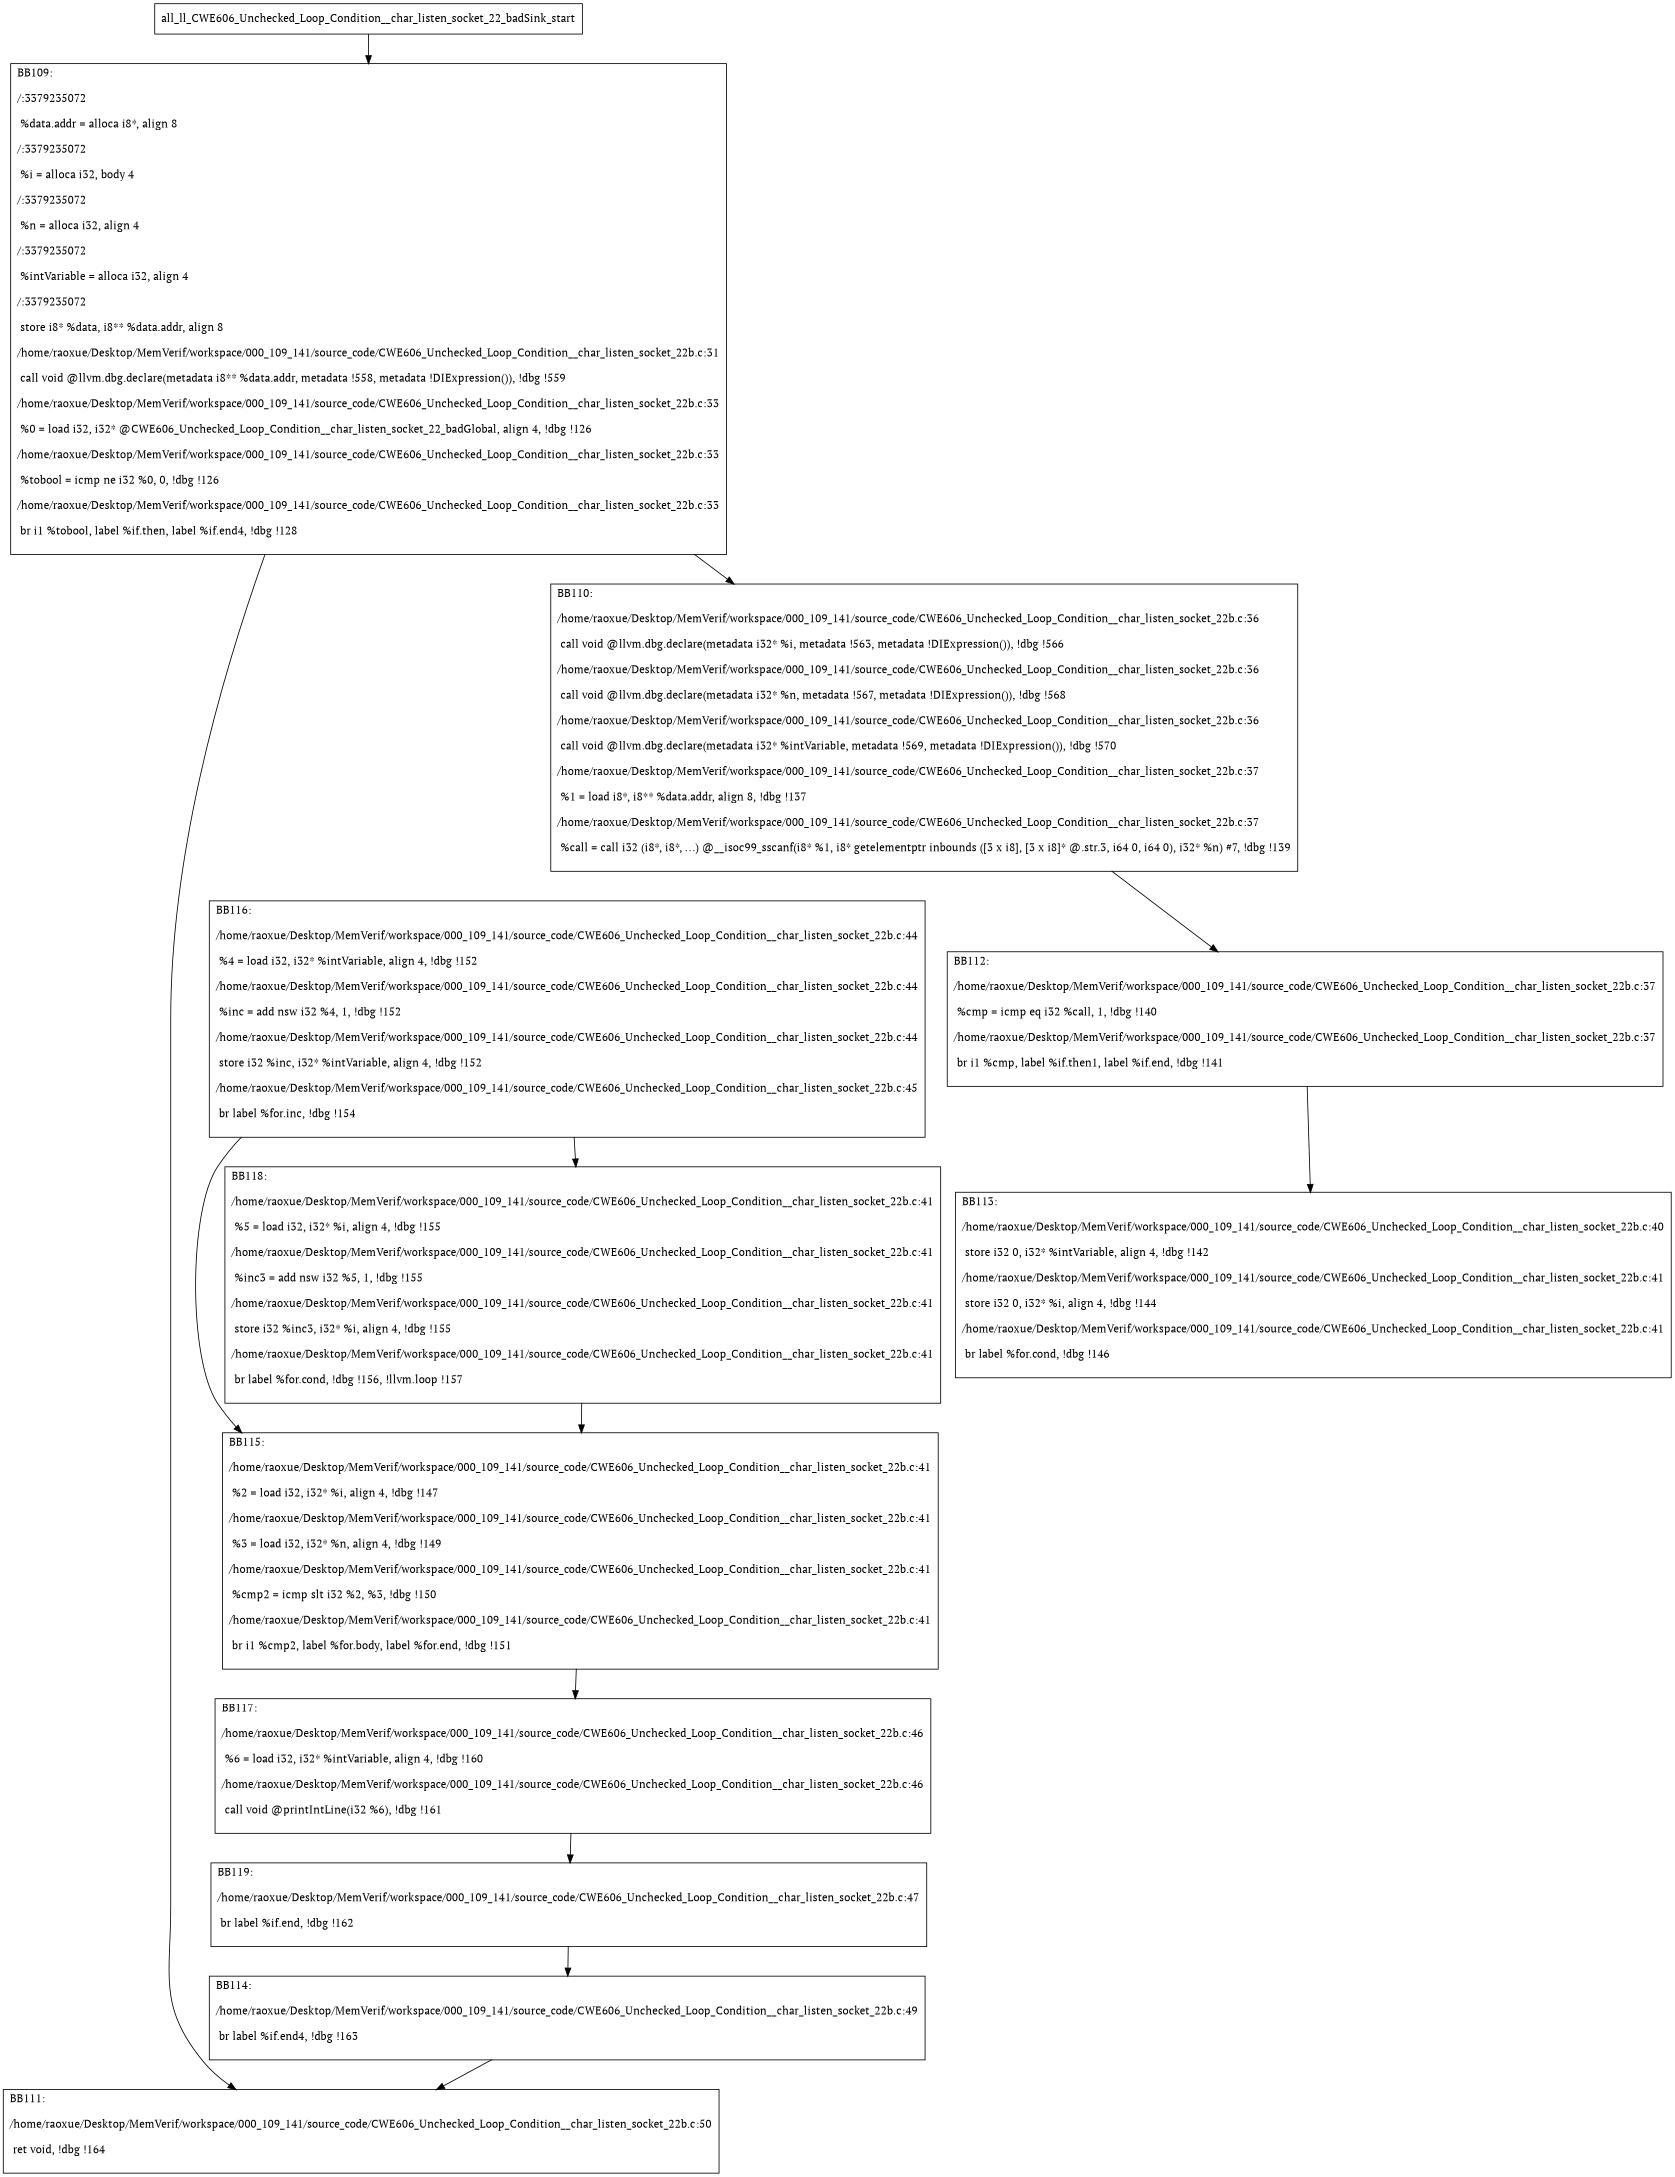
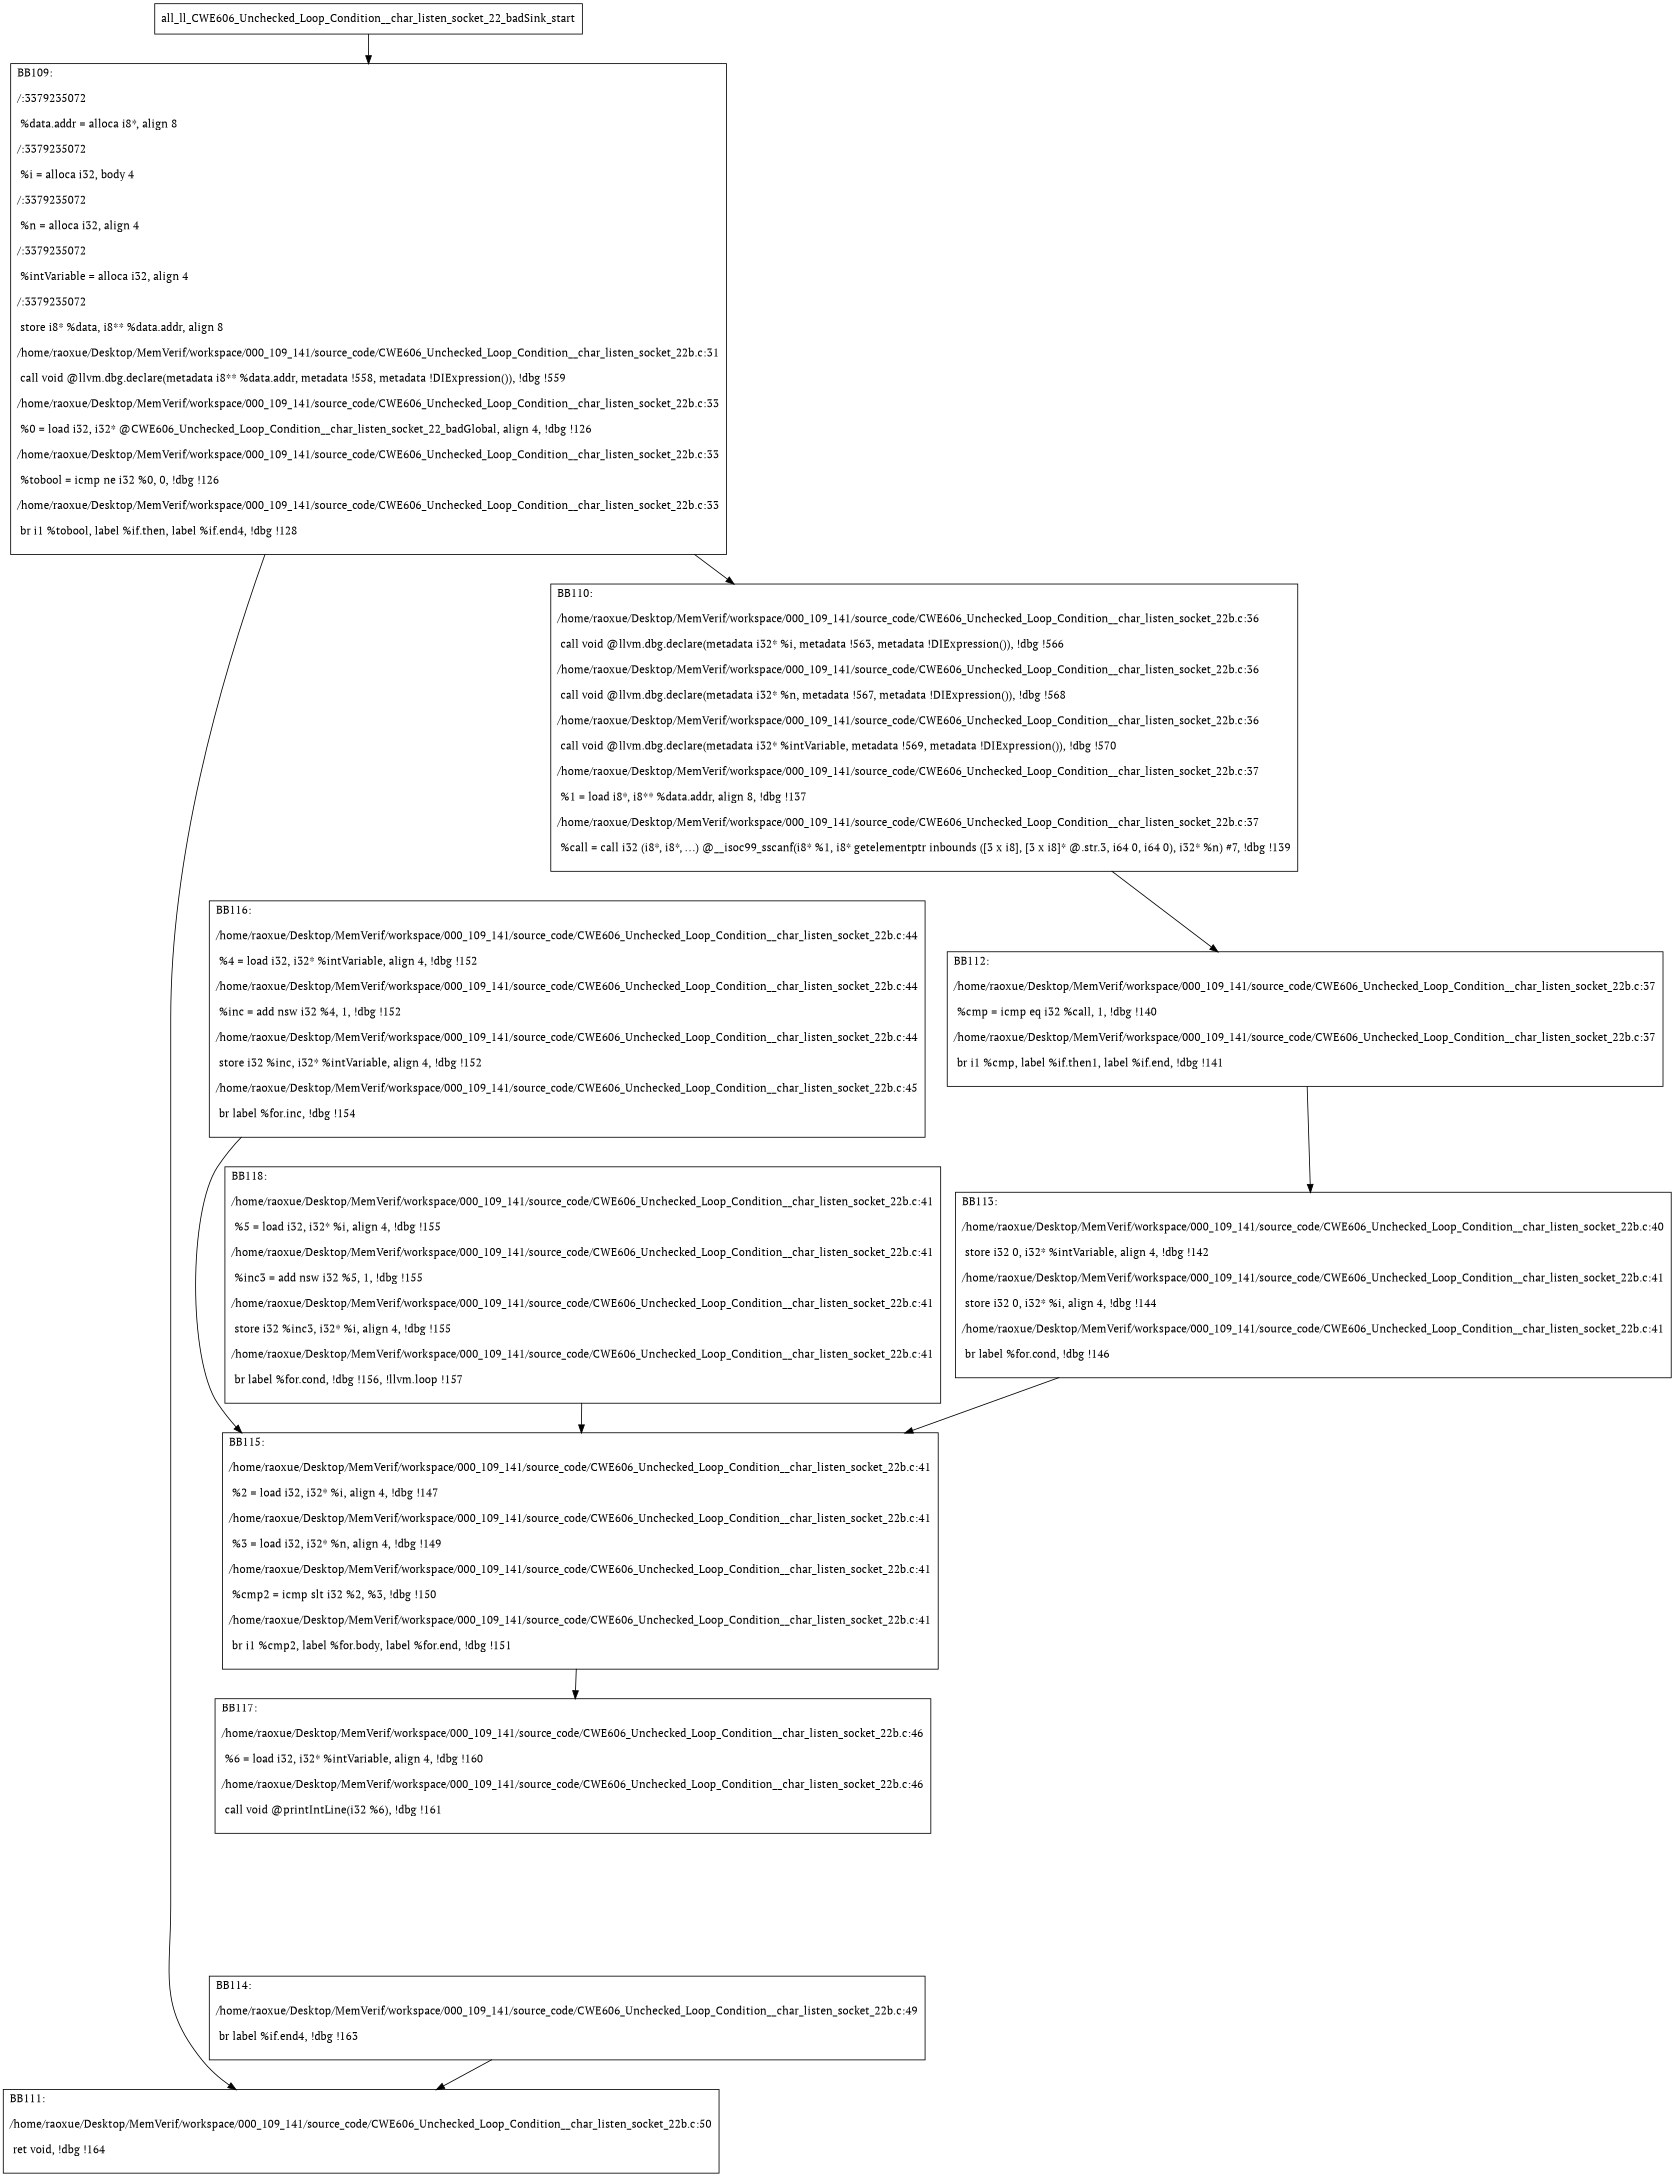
  digraph {
    fontname="PT Serif"
    node [fontname="PT Serif" shape=record]
    edge [fontname="PT Serif"]
    n1 [label="{all_ll_CWE606_Unchecked_Loop_Condition__char_listen_socket_22_badSink_start}"]
    n2 [label="{BB109:\l\l/:3379235072\l\n  %data.addr = alloca i8*, align 8\l\n/:3379235072\l\n  %i = alloca i32, body 4\l\n/:3379235072\l\n  %n = alloca i32, align 4\l\n/:3379235072\l\n  %intVariable = alloca i32, align 4\l\n/:3379235072\l\n  store i8* %data, i8** %data.addr, align 8\l\n/home/raoxue/Desktop/MemVerif/workspace/000_109_141/source_code/CWE606_Unchecked_Loop_Condition__char_listen_socket_22b.c:31\l\n  call void @llvm.dbg.declare(metadata i8** %data.addr, metadata !558, metadata !DIExpression()), !dbg !559\l\n/home/raoxue/Desktop/MemVerif/workspace/000_109_141/source_code/CWE606_Unchecked_Loop_Condition__char_listen_socket_22b.c:33\l\n  %0 = load i32, i32* @CWE606_Unchecked_Loop_Condition__char_listen_socket_22_badGlobal, align 4, !dbg !126\l\n/home/raoxue/Desktop/MemVerif/workspace/000_109_141/source_code/CWE606_Unchecked_Loop_Condition__char_listen_socket_22b.c:33\l\n  %tobool = icmp ne i32 %0, 0, !dbg !126\l\n/home/raoxue/Desktop/MemVerif/workspace/000_109_141/source_code/CWE606_Unchecked_Loop_Condition__char_listen_socket_22b.c:33\l\n  br i1 %tobool, label %if.then, label %if.end4, !dbg !128\l\n}"]
    n3 [label="{BB110:\l\l/home/raoxue/Desktop/MemVerif/workspace/000_109_141/source_code/CWE606_Unchecked_Loop_Condition__char_listen_socket_22b.c:36\l\n  call void @llvm.dbg.declare(metadata i32* %i, metadata !563, metadata !DIExpression()), !dbg !566\l\n/home/raoxue/Desktop/MemVerif/workspace/000_109_141/source_code/CWE606_Unchecked_Loop_Condition__char_listen_socket_22b.c:36\l\n  call void @llvm.dbg.declare(metadata i32* %n, metadata !567, metadata !DIExpression()), !dbg !568\l\n/home/raoxue/Desktop/MemVerif/workspace/000_109_141/source_code/CWE606_Unchecked_Loop_Condition__char_listen_socket_22b.c:36\l\n  call void @llvm.dbg.declare(metadata i32* %intVariable, metadata !569, metadata !DIExpression()), !dbg !570\l\n/home/raoxue/Desktop/MemVerif/workspace/000_109_141/source_code/CWE606_Unchecked_Loop_Condition__char_listen_socket_22b.c:37\l\n  %1 = load i8*, i8** %data.addr, align 8, !dbg !137\l\n/home/raoxue/Desktop/MemVerif/workspace/000_109_141/source_code/CWE606_Unchecked_Loop_Condition__char_listen_socket_22b.c:37\l\n  %call = call i32 (i8*, i8*, ...) @__isoc99_sscanf(i8* %1, i8* getelementptr inbounds ([3 x i8], [3 x i8]* @.str.3, i64 0, i64 0), i32* %n) #7, !dbg !139\l\n}"]
    n4 [label="{BB111:\l\l/home/raoxue/Desktop/MemVerif/workspace/000_109_141/source_code/CWE606_Unchecked_Loop_Condition__char_listen_socket_22b.c:50\l\n  ret void, !dbg !164\l\n}"]
    n5 [label="{BB112:\l\l/home/raoxue/Desktop/MemVerif/workspace/000_109_141/source_code/CWE606_Unchecked_Loop_Condition__char_listen_socket_22b.c:37\l\n  %cmp = icmp eq i32 %call, 1, !dbg !140\l\n/home/raoxue/Desktop/MemVerif/workspace/000_109_141/source_code/CWE606_Unchecked_Loop_Condition__char_listen_socket_22b.c:37\l\n  br i1 %cmp, label %if.then1, label %if.end, !dbg !141\l\n}"]
    n6 [label="{BB113:\l\l/home/raoxue/Desktop/MemVerif/workspace/000_109_141/source_code/CWE606_Unchecked_Loop_Condition__char_listen_socket_22b.c:40\l\n  store i32 0, i32* %intVariable, align 4, !dbg !142\l\n/home/raoxue/Desktop/MemVerif/workspace/000_109_141/source_code/CWE606_Unchecked_Loop_Condition__char_listen_socket_22b.c:41\l\n  store i32 0, i32* %i, align 4, !dbg !144\l\n/home/raoxue/Desktop/MemVerif/workspace/000_109_141/source_code/CWE606_Unchecked_Loop_Condition__char_listen_socket_22b.c:41\l\n  br label %for.cond, !dbg !146\l\n}"]
    n7 [label="{BB115:\l\l/home/raoxue/Desktop/MemVerif/workspace/000_109_141/source_code/CWE606_Unchecked_Loop_Condition__char_listen_socket_22b.c:41\l\n  %2 = load i32, i32* %i, align 4, !dbg !147\l\n/home/raoxue/Desktop/MemVerif/workspace/000_109_141/source_code/CWE606_Unchecked_Loop_Condition__char_listen_socket_22b.c:41\l\n  %3 = load i32, i32* %n, align 4, !dbg !149\l\n/home/raoxue/Desktop/MemVerif/workspace/000_109_141/source_code/CWE606_Unchecked_Loop_Condition__char_listen_socket_22b.c:41\l\n  %cmp2 = icmp slt i32 %2, %3, !dbg !150\l\n/home/raoxue/Desktop/MemVerif/workspace/000_109_141/source_code/CWE606_Unchecked_Loop_Condition__char_listen_socket_22b.c:41\l\n  br i1 %cmp2, label %for.body, label %for.end, !dbg !151\l\n}"]
    n8 [label="{BB114:\l\l/home/raoxue/Desktop/MemVerif/workspace/000_109_141/source_code/CWE606_Unchecked_Loop_Condition__char_listen_socket_22b.c:49\l\n  br label %if.end4, !dbg !163\l\n}"]
    n9 [label="{BB117:\l\l/home/raoxue/Desktop/MemVerif/workspace/000_109_141/source_code/CWE606_Unchecked_Loop_Condition__char_listen_socket_22b.c:46\l\n  %6 = load i32, i32* %intVariable, align 4, !dbg !160\l\n/home/raoxue/Desktop/MemVerif/workspace/000_109_141/source_code/CWE606_Unchecked_Loop_Condition__char_listen_socket_22b.c:46\l\n  call void @printIntLine(i32 %6), !dbg !161\l\n}"]
    n10 [label="{BB116:\l\l/home/raoxue/Desktop/MemVerif/workspace/000_109_141/source_code/CWE606_Unchecked_Loop_Condition__char_listen_socket_22b.c:44\l\n  %4 = load i32, i32* %intVariable, align 4, !dbg !152\l\n/home/raoxue/Desktop/MemVerif/workspace/000_109_141/source_code/CWE606_Unchecked_Loop_Condition__char_listen_socket_22b.c:44\l\n  %inc = add nsw i32 %4, 1, !dbg !152\l\n/home/raoxue/Desktop/MemVerif/workspace/000_109_141/source_code/CWE606_Unchecked_Loop_Condition__char_listen_socket_22b.c:44\l\n  store i32 %inc, i32* %intVariable, align 4, !dbg !152\l\n/home/raoxue/Desktop/MemVerif/workspace/000_109_141/source_code/CWE606_Unchecked_Loop_Condition__char_listen_socket_22b.c:45\l\n  br label %for.inc, !dbg !154\l\n}"]
    n11 [label="{BB118:\l\l/home/raoxue/Desktop/MemVerif/workspace/000_109_141/source_code/CWE606_Unchecked_Loop_Condition__char_listen_socket_22b.c:41\l\n  %5 = load i32, i32* %i, align 4, !dbg !155\l\n/home/raoxue/Desktop/MemVerif/workspace/000_109_141/source_code/CWE606_Unchecked_Loop_Condition__char_listen_socket_22b.c:41\l\n  %inc3 = add nsw i32 %5, 1, !dbg !155\l\n/home/raoxue/Desktop/MemVerif/workspace/000_109_141/source_code/CWE606_Unchecked_Loop_Condition__char_listen_socket_22b.c:41\l\n  store i32 %inc3, i32* %i, align 4, !dbg !155\l\n/home/raoxue/Desktop/MemVerif/workspace/000_109_141/source_code/CWE606_Unchecked_Loop_Condition__char_listen_socket_22b.c:41\l\n  br label %for.cond, !dbg !156, !llvm.loop !157\l\n}"]
-   n12 [label="{BB119:\l\l/home/raoxue/Desktop/MemVerif/workspace/000_109_141/source_code/CWE606_Unchecked_Loop_Condition__char_listen_socket_22b.c:47\l\n  br label %if.end, !dbg !162\l\n}"]
    n1 -> n2
    n2 -> n3
    n2 -> n4
    n3 -> n5
    n5 -> n6
+   n6 -> n7
    n7 -> n9
    n8 -> n4
-   n9 -> n12
    n10 -> n7
-   n10 -> n11
    n11 -> n7
-   n12 -> n8
  }
